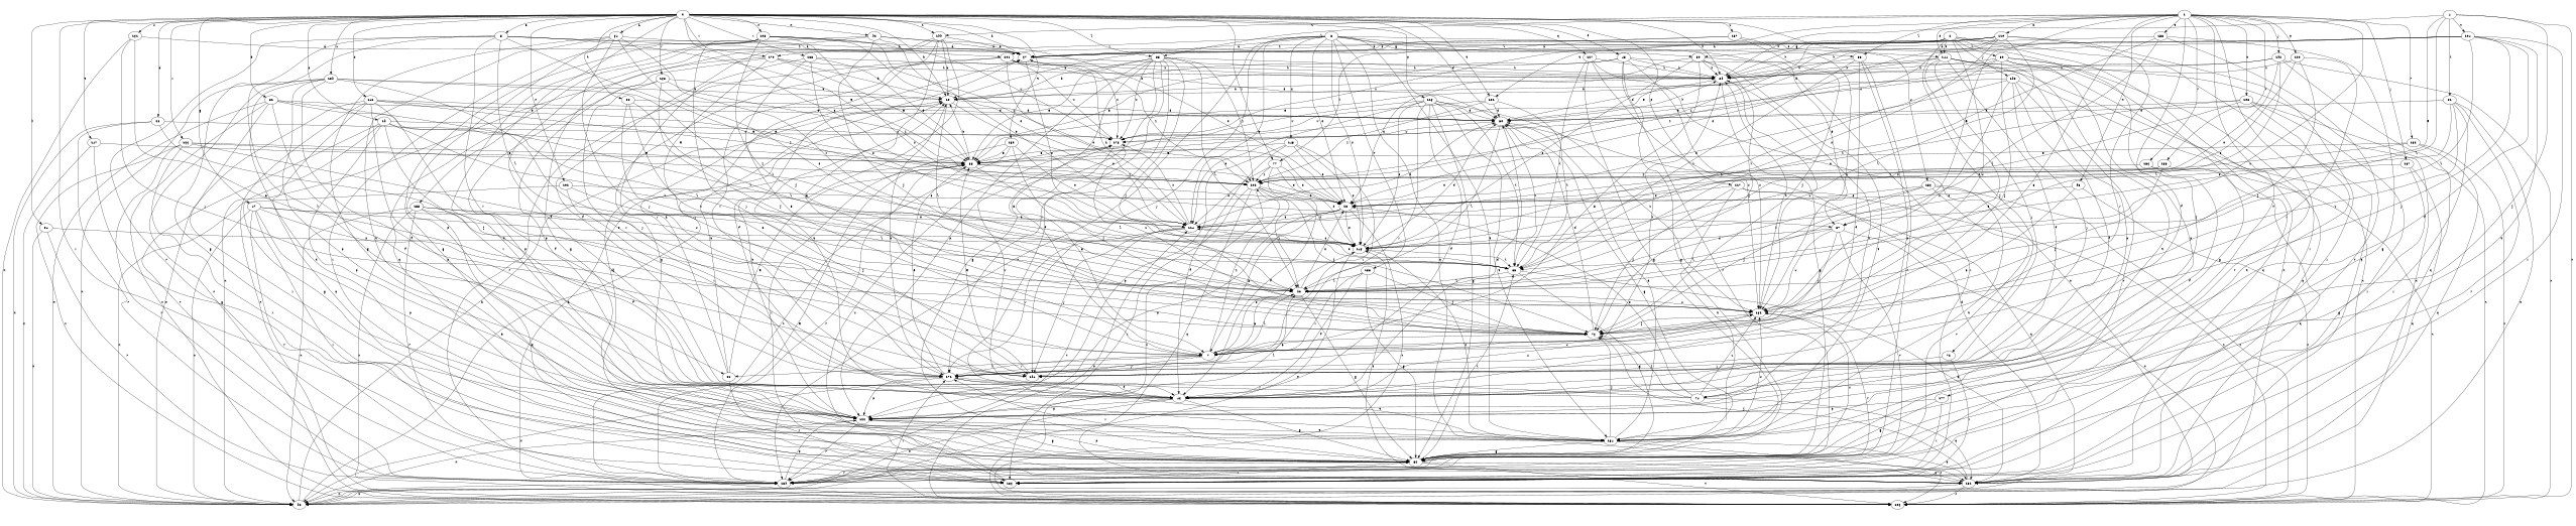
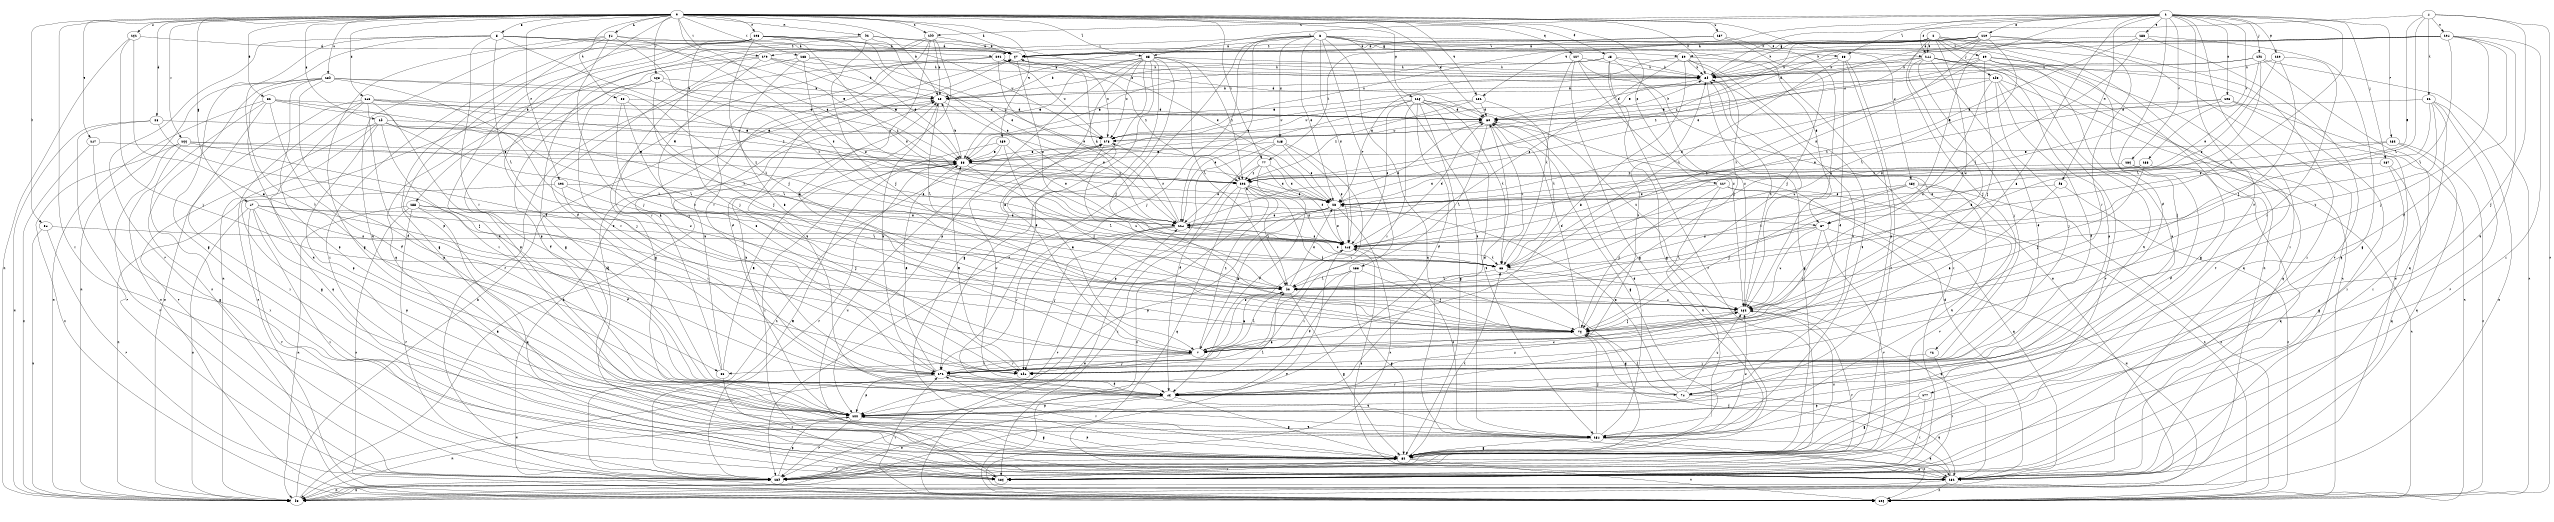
  strict digraph {
    fontname="DejaVu Sans Mono"
    node [fontname="DejaVu Sans Mono"]
    edge [fontname="DejaVu Sans Mono"]
    0
    5
    15
    19
    23
    28
    30
    32
    45
    47
    54
    58
    59
    64
    67
    77
    85
    92
    102
    103
    116
    117
    127
    142
    147
    150
    151
    155
    156
    157
    159
    161
    166
    168
    170
    183
    186
    199
    37
    201
    139
    90
    38
    52
    82
    171
    114
    83
    122
    178
    7
    146
    106
    98
    76
    46
    162
    154
    194
    202
    131
    1
    88
    93
    108
    110
    120
    132
    133
    136
    144
    153
    177
    187
    192
    2
    50
    72
    74
    80
    193
    3
    138
    145
    4
    81
    104
    0 -> 5 [label=a]
    0 -> 15 [label=b]
    0 -> 19 [label=c]
    0 -> 23 [label=c]
    0 -> 28 [label=d]
    0 -> 30 [label=d]
    0 -> 32 [label=e]
    0 -> 45 [label=f]
    0 -> 47 [label=g]
    0 -> 54 [label=h]
    0 -> 58 [label=h]
    0 -> 59 [label=h]
    0 -> 64 [label=i]
    0 -> 67 [label=i]
    0 -> 77 [label=k]
    0 -> 85 [label=l]
    0 -> 92 [label=m]
    0 -> 102 [label=n]
    0 -> 103 [label=n]
    0 -> 116 [label=p]
    0 -> 117 [label=p]
    0 -> 127 [label=q]
    0 -> 142 [label=s]
    0 -> 147 [label=t]
    0 -> 150 [label=t]
    0 -> 151 [label=t]
    0 -> 155 [label=b]
    0 -> 156 [label=u]
    0 -> 157 [label=u]
    0 -> 159 [label=u]
    0 -> 161 [label=u]
    0 -> 166 [label=v]
    0 -> 168 [label=v]
    0 -> 170 [label=v]
    0 -> 183 [label=x]
    0 -> 186 [label=x]
    0 -> 199 [label=z]
    5 -> 67 [label=i]
    5 -> 37 [label=e]
    5 -> 201 [label=z]
    5 -> 139 [label=r]
    5 -> 90 [label=l]
    5 -> 38 [label=e]
    5 -> 52 [label=g]
    5 -> 82 [label=k]
    5 -> 171 [label=v]
    15 -> 30 [label=d]
    15 -> 90 [label=l]
    15 -> 114 [label=o]
    19 -> 139 [label=r]
    19 -> 38 [label=e]
    19 -> 52 [label=g]
    19 -> 171 [label=v]
    19 -> 83 [label=k]
    19 -> 122 [label=p]
    19 -> 178 [label=w]
    23 -> 114 [label=o]
    23 -> 122 [label=p]
    23 -> 7 [label=a]
    23 -> 146 [label=s]
    23 -> 106 [label=n]
    28 -> 139 [label=r]
    28 -> 178 [label=w]
    28 -> 98 [label=m]
    28 -> 76 [label=j]
    30 -> 59 [label=h]
    30 -> 90 [label=l]
    30 -> 52 [label=g]
    30 -> 83 [label=k]
    30 -> 178 [label=w]
    32 -> 30 [label=d]
    32 -> 186 [label=x]
    32 -> 90 [label=l]
    32 -> 83 [label=k]
    32 -> 106 [label=n]
    32 -> 98 [label=m]
    32 -> 46 [label=f]
    45 -> 15 [label=b]
    45 -> 59 [label=h]
    45 -> 139 [label=r]
    45 -> 38 [label=e]
    45 -> 52 [label=g]
    45 -> 106 [label=n]
    45 -> 162 [label=u]
    47 -> 186 [label=x]
    47 -> 139 [label=r]
    47 -> 114 [label=o]
    47 -> 122 [label=p]
    47 -> 146 [label=s]
    47 -> 98 [label=m]
    47 -> 76 [label=j]
    54 -> 139 [label=r]
    54 -> 146 [label=s]
    54 -> 98 [label=m]
    58 -> 30 [label=d]
    58 -> 90 [label=l]
    58 -> 7 [label=a]
    58 -> 162 [label=u]
    59 -> 15 [label=b]
    59 -> 30 [label=d]
    59 -> 52 [label=g]
    59 -> 162 [label=u]
    64 -> 67 [label=i]
    64 -> 52 [label=g]
    64 -> 83 [label=k]
    64 -> 122 [label=p]
-   64 -> 90 [label=s]
+   64 -> 146 [label=s]
    64 -> 154 [label=t]
    64 -> 194 [label=y]
    67 -> 59 [label=h]
    67 -> 178 [label=w]
    67 -> 146 [label=s]
    67 -> 46 [label=f]
    77 -> 23 [label=c]
    77 -> 114 [label=o]
    77 -> 146 [label=s]
    77 -> 46 [label=f]
    77 -> 202 [label=z]
    85 -> 15 [label=b]
    85 -> 59 [label=h]
    85 -> 90 [label=l]
    85 -> 38 [label=e]
    85 -> 52 [label=g]
    85 -> 171 [label=v]
    85 -> 122 [label=p]
    85 -> 178 [label=w]
    85 -> 7 [label=a]
    85 -> 76 [label=j]
    85 -> 46 [label=f]
    85 -> 202 [label=z]
    92 -> 23 [label=c]
    92 -> 67 [label=i]
    92 -> 114 [label=o]
    92 -> 76 [label=j]
    92 -> 46 [label=f]
    92 -> 131 [label=q]
    102 -> 23 [label=c]
    102 -> 90 [label=l]
    102 -> 171 [label=v]
    102 -> 98 [label=m]
    103 -> 23 [label=c]
    103 -> 67 [label=i]
    103 -> 186 [label=x]
    103 -> 52 [label=g]
    103 -> 178 [label=w]
    103 -> 146 [label=s]
    103 -> 76 [label=j]
    103 -> 154 [label=t]
    103 -> 194 [label=y]
    103 -> 202 [label=z]
    116 -> 30 [label=d]
    116 -> 52 [label=g]
    116 -> 171 [label=v]
    116 -> 114 [label=o]
    116 -> 83 [label=k]
    116 -> 178 [label=w]
    116 -> 146 [label=s]
    116 -> 46 [label=f]
    116 -> 162 [label=u]
    116 -> 154 [label=t]
    117 -> 23 [label=c]
    117 -> 106 [label=n]
    117 -> 76 [label=j]
    117 -> 154 [label=t]
    117 -> 131 [label=q]
    127 -> 59 [label=h]
    127 -> 52 [label=g]
    127 -> 83 [label=k]
    127 -> 98 [label=m]
    127 -> 162 [label=u]
    142 -> 30 [label=d]
    142 -> 38 [label=e]
    142 -> 122 [label=p]
    142 -> 106 [label=n]
    142 -> 98 [label=m]
    142 -> 46 [label=f]
    142 -> 202 [label=z]
    142 -> 131 [label=q]
    147 -> 38 [label=e]
    147 -> 52 [label=g]
    147 -> 98 [label=m]
    150 -> 186 [label=x]
    150 -> 38 [label=e]
    150 -> 114 [label=o]
    150 -> 106 [label=n]
    150 -> 76 [label=j]
    151 -> 30 [label=d]
    151 -> 83 [label=k]
    151 -> 178 [label=w]
    151 -> 202 [label=z]
    155 -> 139 [label=r]
    155 -> 114 [label=o]
    155 -> 106 [label=n]
    155 -> 98 [label=m]
    155 -> 76 [label=j]
    155 -> 46 [label=f]
    155 -> 131 [label=q]
    156 -> 23 [label=c]
    156 -> 139 [label=r]
    156 -> 83 [label=k]
    156 -> 106 [label=n]
    156 -> 76 [label=j]
    156 -> 154 [label=t]
    157 -> 15 [label=b]
    157 -> 67 [label=i]
    157 -> 76 [label=j]
    157 -> 162 [label=u]
    159 -> 15 [label=b]
    159 -> 83 [label=k]
    159 -> 122 [label=p]
    159 -> 106 [label=n]
    159 -> 98 [label=m]
    159 -> 46 [label=f]
    159 -> 154 [label=t]
    159 -> 194 [label=y]
    161 -> 67 [label=i]
    161 -> 7 [label=a]
    161 -> 98 [label=m]
    161 -> 194 [label=y]
    166 -> 186 [label=x]
    166 -> 139 [label=r]
    166 -> 38 [label=e]
    166 -> 106 [label=n]
    166 -> 162 [label=u]
    166 -> 202 [label=z]
    168 -> 15 [label=b]
    168 -> 171 [label=v]
    168 -> 122 [label=p]
    168 -> 76 [label=j]
    168 -> 202 [label=z]
    170 -> 15 [label=b]
    170 -> 59 [label=h]
    170 -> 38 [label=e]
    170 -> 122 [label=p]
    170 -> 98 [label=m]
    170 -> 194 [label=y]
    183 -> 59 [label=h]
    183 -> 38 [label=e]
    183 -> 171 [label=v]
    183 -> 7 [label=a]
    183 -> 146 [label=s]
    186 -> 178 [label=w]
    199 -> 15 [label=b]
    199 -> 67 [label=i]
    199 -> 52 [label=g]
    199 -> 171 [label=v]
    199 -> 7 [label=a]
    199 -> 46 [label=f]
    199 -> 154 [label=t]
    37 -> 139 [label=r]
    37 -> 90 [label=l]
    37 -> 146 [label=s]
    37 -> 98 [label=m]
    37 -> 76 [label=j]
    37 -> 162 [label=u]
    201 -> 30 [label=d]
    201 -> 59 [label=h]
    201 -> 139 [label=r]
    201 -> 52 [label=g]
    201 -> 114 [label=o]
    201 -> 178 [label=w]
    201 -> 202 [label=z]
    139 -> 38 [label=e]
    139 -> 122 [label=p]
    139 -> 98 [label=m]
    90 -> 23 [label=c]
    90 -> 52 [label=g]
    90 -> 7 [label=a]
    90 -> 162 [label=u]
    38 -> 15 [label=b]
    38 -> 23 [label=c]
    38 -> 139 [label=r]
    38 -> 90 [label=l]
    38 -> 202 [label=z]
    52 -> 186 [label=x]
    52 -> 139 [label=r]
    52 -> 171 [label=v]
    52 -> 83 [label=k]
    52 -> 122 [label=p]
    52 -> 106 [label=n]
    52 -> 162 [label=u]
    52 -> 131 [label=q]
    82 -> 15 [label=b]
    82 -> 67 [label=i]
    82 -> 186 [label=x]
    82 -> 38 [label=e]
    171 -> 15 [label=b]
    171 -> 38 [label=e]
    171 -> 122 [label=p]
    171 -> 98 [label=m]
    171 -> 46 [label=f]
    171 -> 162 [label=u]
    171 -> 154 [label=t]
    114 -> 30 [label=d]
    114 -> 67 [label=i]
    114 -> 139 [label=r]
    114 -> 171 [label=v]
    114 -> 178 [label=w]
    114 -> 146 [label=s]
    114 -> 194 [label=y]
    83 -> 90 [label=l]
    83 -> 52 [label=g]
    83 -> 114 [label=o]
    83 -> 131 [label=q]
    122 -> 15 [label=b]
    122 -> 139 [label=r]
    122 -> 90 [label=l]
    122 -> 52 [label=g]
    122 -> 98 [label=m]
    122 -> 154 [label=t]
    178 -> 38 [label=e]
    178 -> 7 [label=a]
    178 -> 162 [label=u]
    7 -> 59 [label=h]
    7 -> 90 [label=l]
    7 -> 82 [label=k]
    7 -> 171 [label=v]
    7 -> 146 [label=s]
    7 -> 194 [label=y]
    7 -> 202 [label=z]
    146 -> 30 [label=d]
    146 -> 83 [label=k]
    146 -> 98 [label=m]
    106 -> 15 [label=b]
    106 -> 171 [label=v]
    106 -> 114 [label=o]
    98 -> 15 [label=b]
    98 -> 38 [label=e]
    76 -> 30 [label=d]
    76 -> 7 [label=a]
    46 -> 30 [label=d]
    46 -> 52 [label=g]
    46 -> 122 [label=p]
    46 -> 98 [label=m]
    46 -> 162 [label=u]
    162 -> 59 [label=h]
    162 -> 139 [label=r]
    162 -> 76 [label=j]
    154 -> 30 [label=d]
    154 -> 52 [label=g]
    154 -> 146 [label=s]
    154 -> 106 [label=n]
    154 -> 76 [label=j]
    154 -> 162 [label=u]
    154 -> 131 [label=q]
    194 -> 38 [label=e]
    202 -> 23 [label=c]
    202 -> 186 [label=x]
    202 -> 90 [label=l]
    202 -> 146 [label=s]
    202 -> 106 [label=n]
    202 -> 76 [label=j]
    202 -> 131 [label=q]
    131 -> 30 [label=d]
    131 -> 67 [label=i]
    131 -> 146 [label=s]
    131 -> 106 [label=n]
    131 -> 98 [label=m]
    131 -> 76 [label=j]
    1 -> 85 [label=l]
    1 -> 151 [label=t]
    1 -> 186 [label=x]
    1 -> 199 [label=z]
    1 -> 37 [label=e]
    1 -> 7 [label=a]
    1 -> 46 [label=f]
    1 -> 162 [label=u]
    1 -> 88 [label=l]
    1 -> 93 [label=m]
    1 -> 108 [label=o]
    1 -> 110 [label=o]
    1 -> 120 [label=p]
    1 -> 132 [label=r]
    1 -> 133 [label=r]
    1 -> 136 [label=r]
    1 -> 144 [label=s]
    1 -> 153 [label=t]
    1 -> 177 [label=w]
    1 -> 187 [label=y]
    1 -> 192 [label=y]
    88 -> 59 [label=h]
    88 -> 139 [label=r]
    88 -> 83 [label=k]
    88 -> 122 [label=p]
    88 -> 46 [label=f]
    93 -> 23 [label=c]
    93 -> 7 [label=a]
    93 -> 106 [label=n]
    108 -> 30 [label=d]
    108 -> 186 [label=x]
    108 -> 114 [label=o]
    108 -> 146 [label=s]
    108 -> 106 [label=n]
-   108 -> 154 [label=t]
    110 -> 23 [label=c]
    110 -> 59 [label=h]
    110 -> 67 [label=i]
    110 -> 186 [label=x]
    110 -> 90 [label=l]
    110 -> 38 [label=e]
    110 -> 171 [label=v]
    110 -> 178 [label=w]
    110 -> 146 [label=s]
    110 -> 202 [label=z]
    120 -> 59 [label=h]
    120 -> 171 [label=v]
    120 -> 146 [label=s]
    120 -> 76 [label=j]
    132 -> 23 [label=c]
    132 -> 38 [label=e]
    132 -> 106 [label=n]
    132 -> 131 [label=q]
    133 -> 23 [label=c]
    133 -> 106 [label=n]
    133 -> 76 [label=j]
    133 -> 202 [label=z]
    136 -> 46 [label=f]
    136 -> 202 [label=z]
    136 -> 131 [label=q]
    144 -> 59 [label=h]
    144 -> 38 [label=e]
    144 -> 122 [label=p]
    144 -> 7 [label=a]
    144 -> 46 [label=f]
    144 -> 154 [label=t]
    144 -> 194 [label=y]
    144 -> 131 [label=q]
    153 -> 67 [label=i]
    153 -> 139 [label=r]
    153 -> 90 [label=l]
    153 -> 52 [label=g]
    153 -> 83 [label=k]
    177 -> 186 [label=x]
    177 -> 52 [label=g]
    177 -> 122 [label=p]
    187 -> 52 [label=g]
    187 -> 202 [label=z]
    187 -> 131 [label=q]
    192 -> 59 [label=h]
    192 -> 90 [label=l]
    192 -> 38 [label=e]
    192 -> 114 [label=o]
    192 -> 106 [label=n]
    192 -> 131 [label=q]
    2 -> 67 [label=i]
    2 -> 77 [label=k]
    2 -> 201 [label=z]
    2 -> 98 [label=m]
    2 -> 162 [label=u]
    2 -> 131 [label=q]
    2 -> 144 [label=s]
    2 -> 50 [label=g]
    2 -> 72 [label=j]
    2 -> 74 [label=j]
    2 -> 80 [label=k]
    2 -> 193 [label=y]
    50 -> 23 [label=c]
    50 -> 59 [label=h]
    50 -> 186 [label=x]
    50 -> 7 [label=a]
    50 -> 146 [label=s]
    50 -> 76 [label=j]
    50 -> 154 [label=t]
    72 -> 186 [label=x]
    72 -> 194 [label=y]
    74 -> 23 [label=c]
    74 -> 59 [label=h]
-   74 -> 171 [label=v]
+   171 -> 74 [label=v]
    74 -> 178 [label=w]
    74 -> 76 [label=j]
    74 -> 162 [label=u]
    74 -> 131 [label=q]
    80 -> 59 [label=h]
    80 -> 139 [label=r]
    80 -> 52 [label=g]
    80 -> 83 [label=k]
    80 -> 122 [label=p]
    80 -> 98 [label=m]
    80 -> 76 [label=j]
    80 -> 202 [label=z]
    193 -> 15 [label=b]
    193 -> 139 [label=r]
    193 -> 114 [label=o]
    193 -> 46 [label=f]
    193 -> 162 [label=u]
    193 -> 194 [label=y]
    193 -> 131 [label=q]
    3 -> 23 [label=c]
    3 -> 67 [label=i]
    3 -> 170 [label=v]
    3 -> 37 [label=e]
    3 -> 139 [label=r]
    3 -> 114 [label=o]
    3 -> 146 [label=s]
    3 -> 154 [label=t]
    3 -> 194 [label=y]
    3 -> 131 [label=q]
    3 -> 88 [label=l]
    3 -> 144 [label=s]
    3 -> 50 [label=g]
    3 -> 138 [label=r]
    3 -> 145 [label=s]
    138 -> 90 [label=l]
    138 -> 52 [label=g]
    138 -> 171 [label=v]
    138 -> 76 [label=j]
    138 -> 46 [label=f]
    145 -> 23 [label=c]
    145 -> 38 [label=e]
    145 -> 171 [label=v]
    145 -> 122 [label=p]
    145 -> 146 [label=s]
    145 -> 46 [label=f]
    4 -> 59 [label=h]
    4 -> 37 [label=e]
    4 -> 90 [label=l]
    4 -> 106 [label=n]
    4 -> 74 [label=j]
    4 -> 81 [label=k]
    4 -> 104 [label=n]
    81 -> 30 [label=d]
    81 -> 186 [label=x]
    81 -> 139 [label=r]
    81 -> 146 [label=s]
    81 -> 98 [label=m]
    81 -> 162 [label=u]
    104 -> 30 [label=d]
    104 -> 59 [label=h]
    104 -> 67 [label=i]
    104 -> 186 [label=x]
    104 -> 90 [label=l]
    104 -> 178 [label=w]
    104 -> 46 [label=f]
    104 -> 154 [label=t]
    104 -> 194 [label=y]
  }
